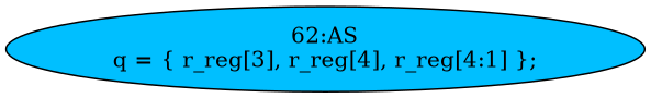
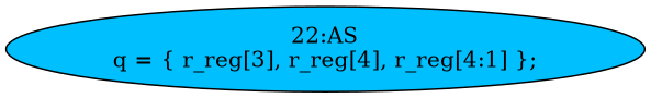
  strict digraph {
-   n1 [ast="<pyverilog.vparser.ast.Assign object at 0x7f865f485dd0>" def_var="['q']" fillcolor=deepskyblue label="62:AS\nq = { r_reg[3], r_reg[4], r_reg[4:1] };" statements="[]" style=filled typ=Assign use_var="['r_reg', 'r_reg', 'r_reg']"]
+   n1 [ast="<pyverilog.vparser.ast.Assign object at 0x7f865f485dd0>" def_var="['q']" fillcolor=deepskyblue label="22:AS\nq = { r_reg[3], r_reg[4], r_reg[4:1] };" statements="[]" style=filled typ=Assign use_var="['r_reg', 'r_reg', 'r_reg']"]
  }
